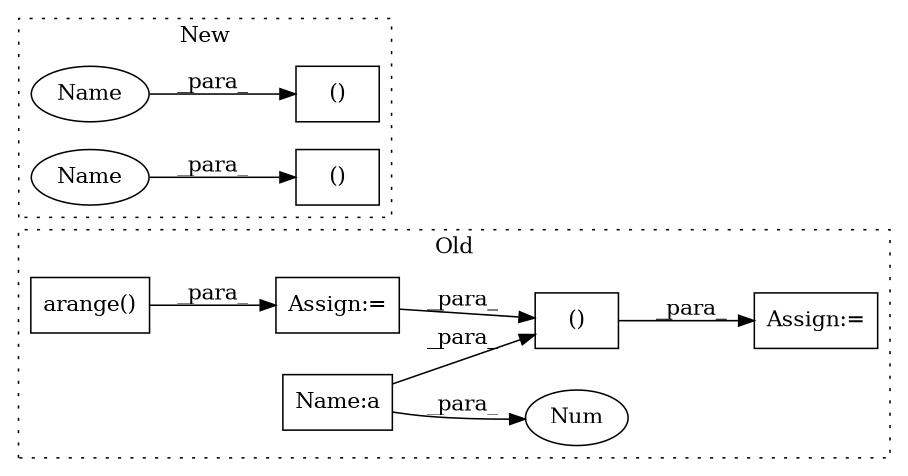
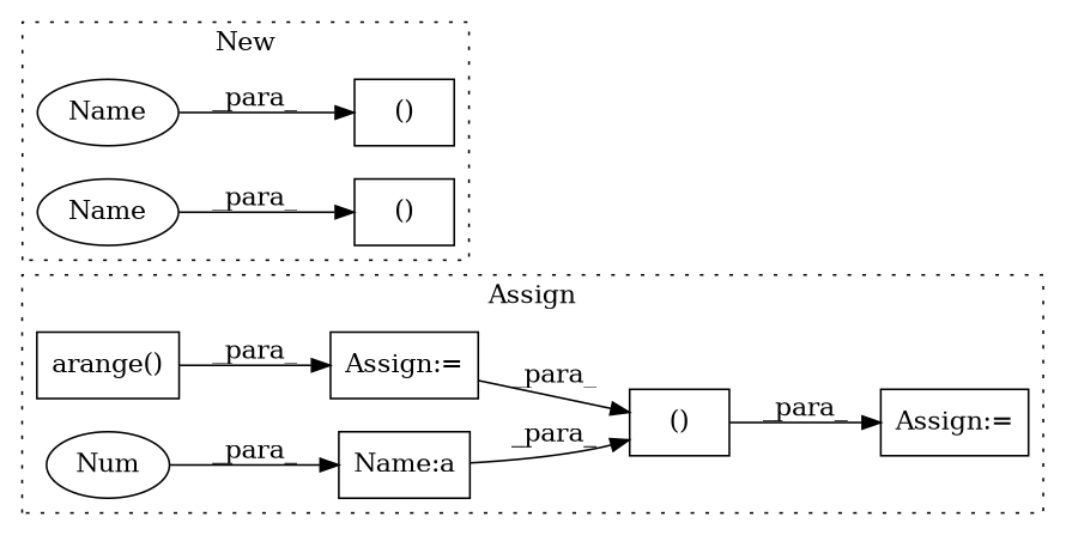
  digraph {
    rankdir=LR
    node [a=54 l=3 shape=box]
    n1 [a=75 l="10,17" label="arange()" s="643,659"]
    n2 [a=68 label="Assign:=" s=844]
    n3 [a=68 label="Assign:=" s=640]
    n4 [a=82 l=52 label="Name:a" s=465]
    n5 [a=76 l=1 label=Num s=517 shape=ellipse]
    n6 [l=46 label="()" s=888]
    n7 [label="()" s=828]
    n8 [label="()" s=802]
    n9 [a=87 label=Name s=825 shape=ellipse]
    n10 [a=87 label=Name s=799 shape=ellipse]
    subgraph cluster_1 {
-     label=Old
+     label=Assign
      style=dotted
      n1
      n2
      n3
      n4
      n5
      n6
    }
    subgraph cluster_2 {
      label=New
      style=dotted
      n7
      n8
      n9
      n10
    }
    n1 -> n3 [label=_para_]
    n3 -> n6 [label=_para_]
    n4 -> n6 [label=_para_]
-   n4 -> n5 [label=_para_]
+   n5 -> n4 [label=_para_]
    n6 -> n2 [label=_para_]
    n9 -> n7 [label=_para_]
    n10 -> n8 [label=_para_]
  }
